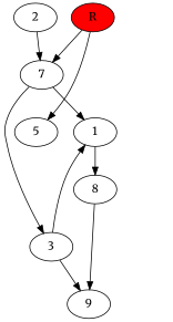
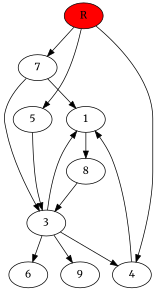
  digraph {
    fontname=Merriweather
    node [fontname=Merriweather]
    edge [fontname=Merriweather]
    1
    8
    9
-   2
    7
    3
+   4
+   6
    5
    R [fillcolor="#ff0000" style=filled]
    1 -> 8
-   8 -> 9
-   2 -> 7
+   8 -> 3
    7 -> 1
    7 -> 3
    3 -> 1
    3 -> 9
+   3 -> 4
+   3 -> 6
+   4 -> 1
+   5 -> 3
    R -> 7
+   R -> 4
    R -> 5
  }
